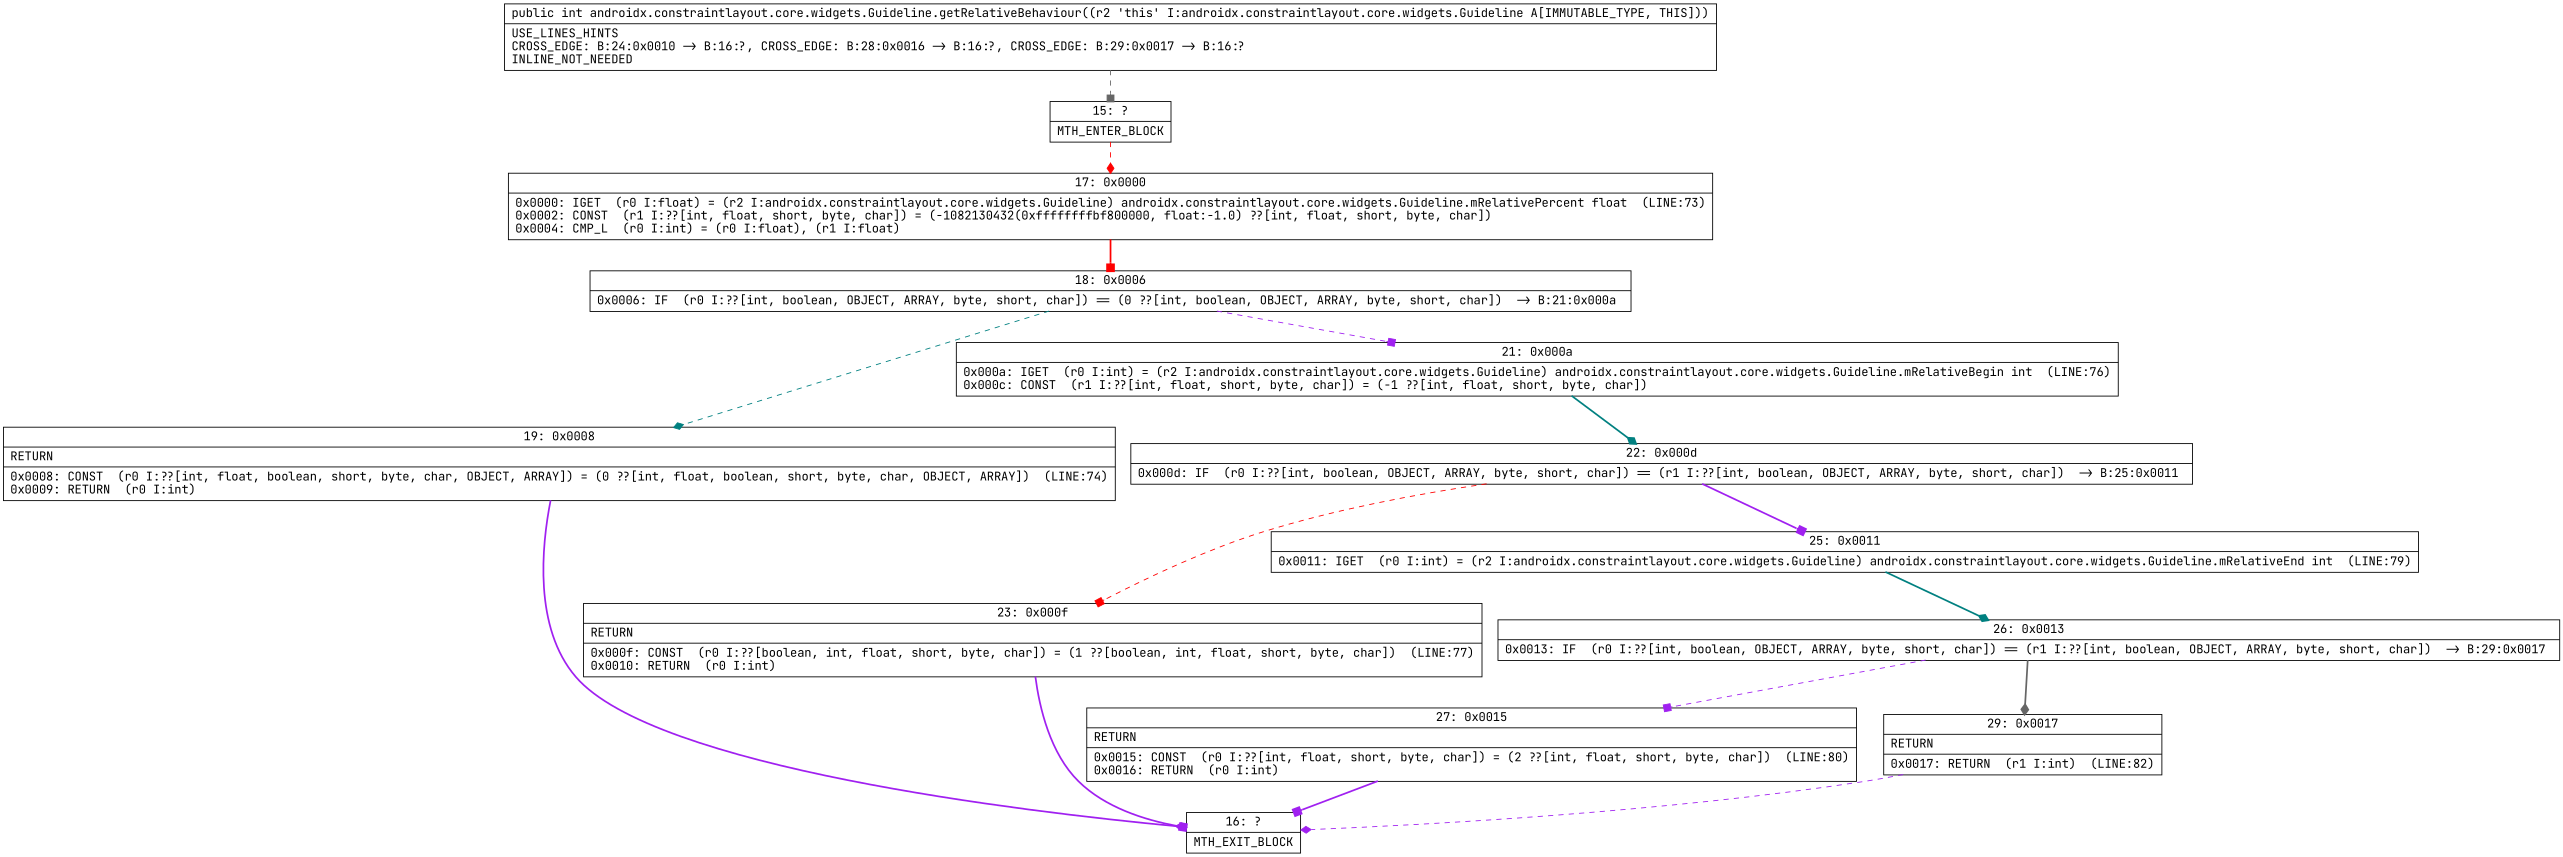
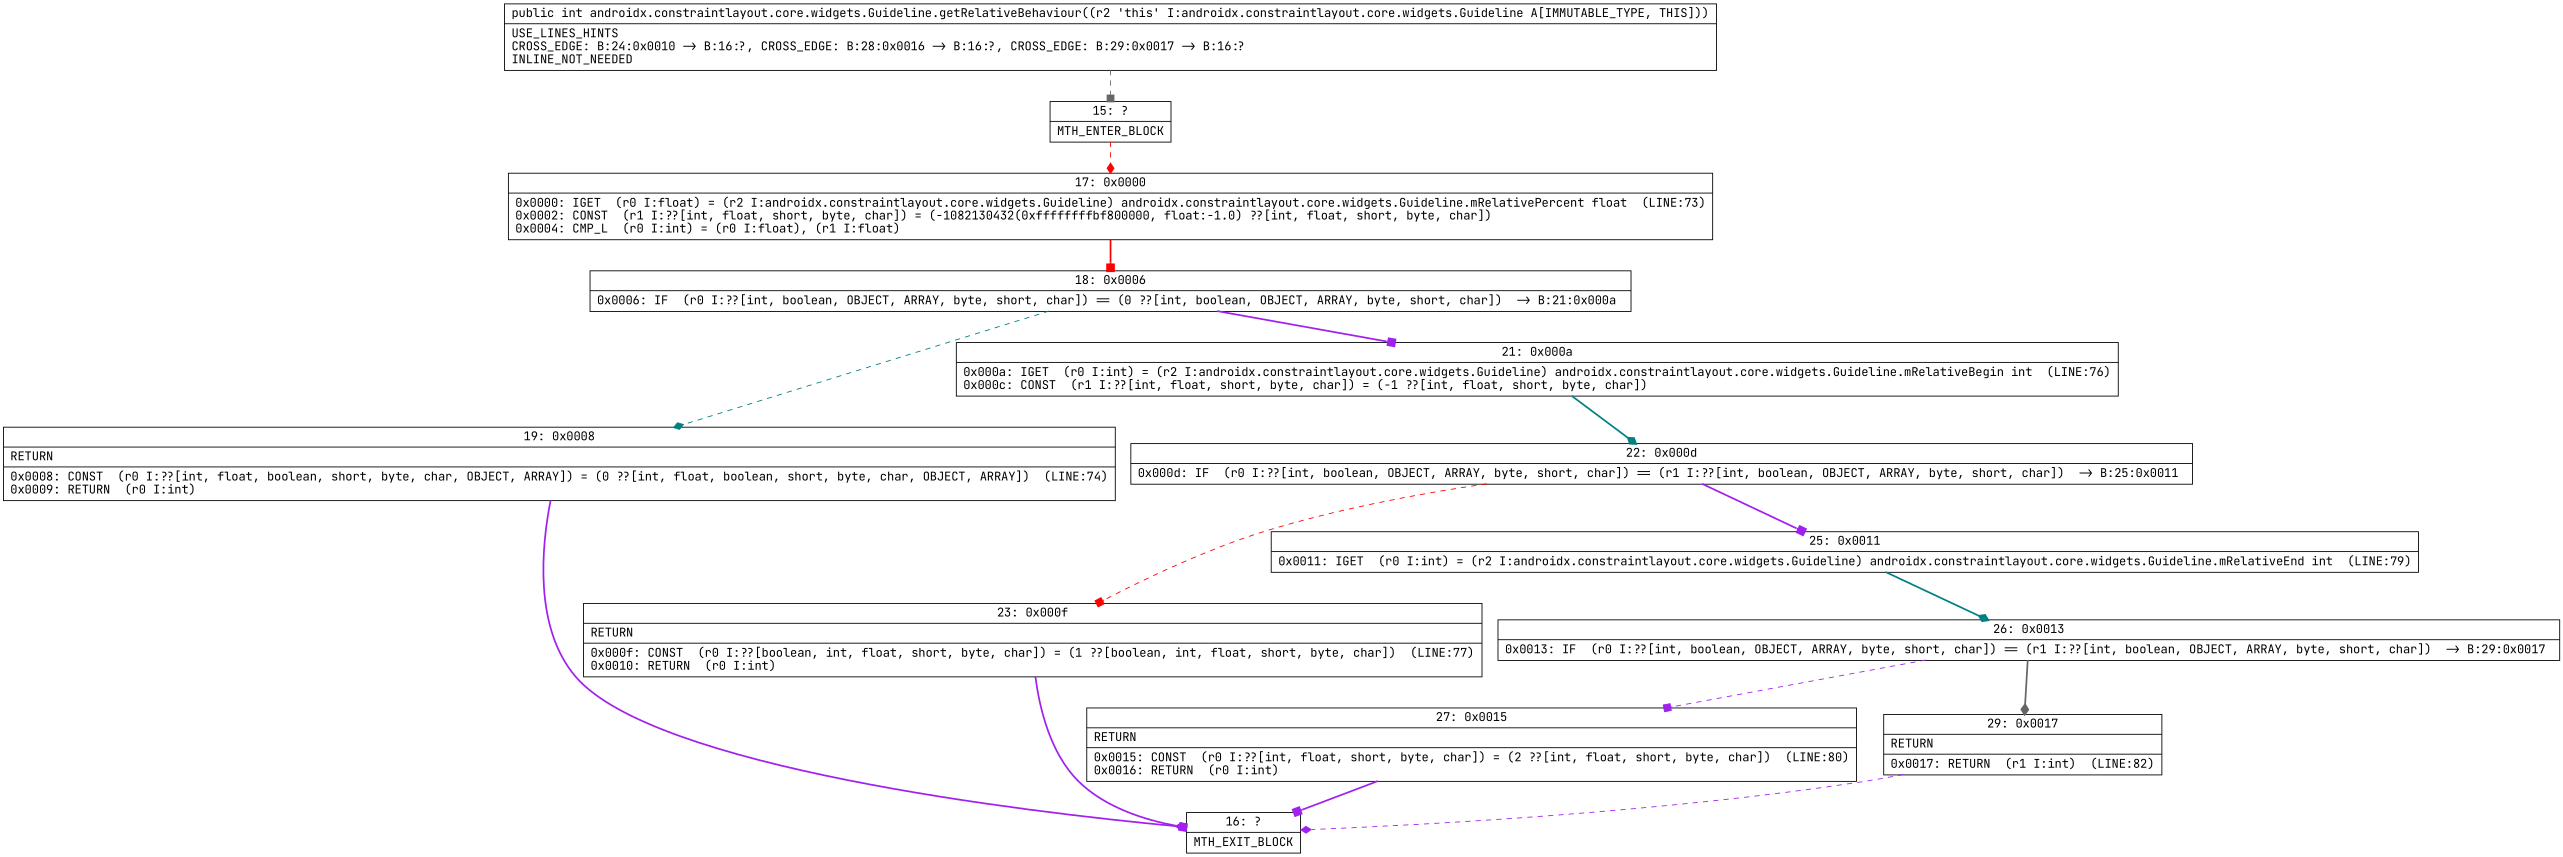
  digraph {
    fontname="JetBrains Mono"
    node [fontname="JetBrains Mono" shape=record]
    edge [arrowhead=box color=purple fontname="JetBrains Mono" style=bold]
    n1 [label="{15\:\ ?|MTH_ENTER_BLOCK\l}"]
    n2 [label="{17\:\ 0x0000|0x0000: IGET  (r0 I:float) = (r2 I:androidx.constraintlayout.core.widgets.Guideline) androidx.constraintlayout.core.widgets.Guideline.mRelativePercent float  (LINE:73)\l0x0002: CONST  (r1 I:??[int, float, short, byte, char]) = (\-1082130432(0xffffffffbf800000, float:\-1.0) ??[int, float, short, byte, char]) \l0x0004: CMP_L  (r0 I:int) = (r0 I:float), (r1 I:float) \l}"]
    n3 [label="{18\:\ 0x0006|0x0006: IF  (r0 I:??[int, boolean, OBJECT, ARRAY, byte, short, char]) == (0 ??[int, boolean, OBJECT, ARRAY, byte, short, char])  \-\> B:21:0x000a \l}"]
    n4 [label="{19\:\ 0x0008|RETURN\l|0x0008: CONST  (r0 I:??[int, float, boolean, short, byte, char, OBJECT, ARRAY]) = (0 ??[int, float, boolean, short, byte, char, OBJECT, ARRAY])  (LINE:74)\l0x0009: RETURN  (r0 I:int) \l}"]
    n5 [label="{21\:\ 0x000a|0x000a: IGET  (r0 I:int) = (r2 I:androidx.constraintlayout.core.widgets.Guideline) androidx.constraintlayout.core.widgets.Guideline.mRelativeBegin int  (LINE:76)\l0x000c: CONST  (r1 I:??[int, float, short, byte, char]) = (\-1 ??[int, float, short, byte, char]) \l}"]
    n6 [label="{16\:\ ?|MTH_EXIT_BLOCK\l}"]
    n7 [label="{22\:\ 0x000d|0x000d: IF  (r0 I:??[int, boolean, OBJECT, ARRAY, byte, short, char]) == (r1 I:??[int, boolean, OBJECT, ARRAY, byte, short, char])  \-\> B:25:0x0011 \l}"]
    n8 [label="{23\:\ 0x000f|RETURN\l|0x000f: CONST  (r0 I:??[boolean, int, float, short, byte, char]) = (1 ??[boolean, int, float, short, byte, char])  (LINE:77)\l0x0010: RETURN  (r0 I:int) \l}"]
    n9 [label="{25\:\ 0x0011|0x0011: IGET  (r0 I:int) = (r2 I:androidx.constraintlayout.core.widgets.Guideline) androidx.constraintlayout.core.widgets.Guideline.mRelativeEnd int  (LINE:79)\l}"]
    n10 [label="{26\:\ 0x0013|0x0013: IF  (r0 I:??[int, boolean, OBJECT, ARRAY, byte, short, char]) == (r1 I:??[int, boolean, OBJECT, ARRAY, byte, short, char])  \-\> B:29:0x0017 \l}"]
    n11 [label="{27\:\ 0x0015|RETURN\l|0x0015: CONST  (r0 I:??[int, float, short, byte, char]) = (2 ??[int, float, short, byte, char])  (LINE:80)\l0x0016: RETURN  (r0 I:int) \l}"]
    n12 [label="{29\:\ 0x0017|RETURN\l|0x0017: RETURN  (r1 I:int)  (LINE:82)\l}"]
    n13 [label="{public int androidx.constraintlayout.core.widgets.Guideline.getRelativeBehaviour((r2 'this' I:androidx.constraintlayout.core.widgets.Guideline A[IMMUTABLE_TYPE, THIS]))  | USE_LINES_HINTS\lCROSS_EDGE: B:24:0x0010 \-\> B:16:?, CROSS_EDGE: B:28:0x0016 \-\> B:16:?, CROSS_EDGE: B:29:0x0017 \-\> B:16:?\lINLINE_NOT_NEEDED\l}"]
    n1 -> n2 [arrowhead=diamond color=red style=dashed]
    n2 -> n3 [color=red]
    n3 -> n4 [arrowhead=diamond color=teal style=dashed]
-   n3 -> n5 [style=dashed]
+   n3 -> n5
    n4 -> n6 [arrowhead=diamond]
    n5 -> n7 [arrowhead=diamond color=teal]
    n7 -> n8 [color=red style=dashed]
    n7 -> n9
    n8 -> n6
    n9 -> n10 [arrowhead=diamond color=teal]
    n10 -> n11 [style=dashed]
    n10 -> n12 [arrowhead=diamond color=gray40]
    n11 -> n6
    n12 -> n6 [arrowhead=diamond style=dashed]
    n13 -> n1 [color=gray40 style=dashed]
  }
